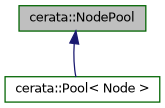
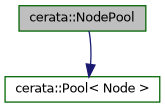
  digraph {
    node [color=darkgreen fontname=Helvetica fontsize=10 shape=record style=filled]
    n1 [fillcolor=grey75 fontcolor=black height=0.2 label="cerata::NodePool" width=0.4]
    n2 [fillcolor=white height=0.2 label="cerata::Pool\< Node \>" width=0.4]
-   n1 -> n2 [color=midnightblue dir=back fontname=Helvetica fontsize=10 labelfontname=Helvetica labelfontsize=10 style=solid]
+   n2 -> n1 [color=midnightblue dir=back fontname=Helvetica fontsize=10 labelfontname=Helvetica labelfontsize=10 style=solid]
  }
